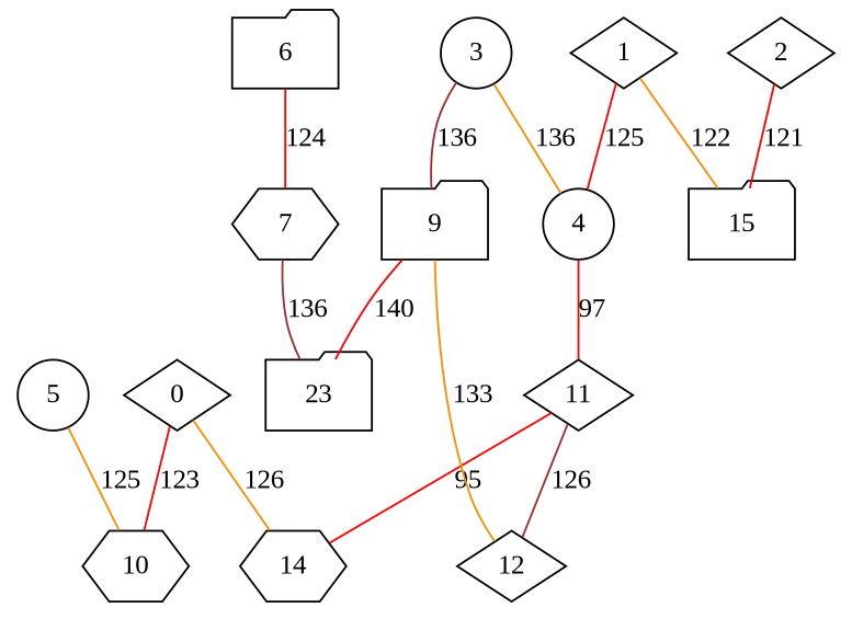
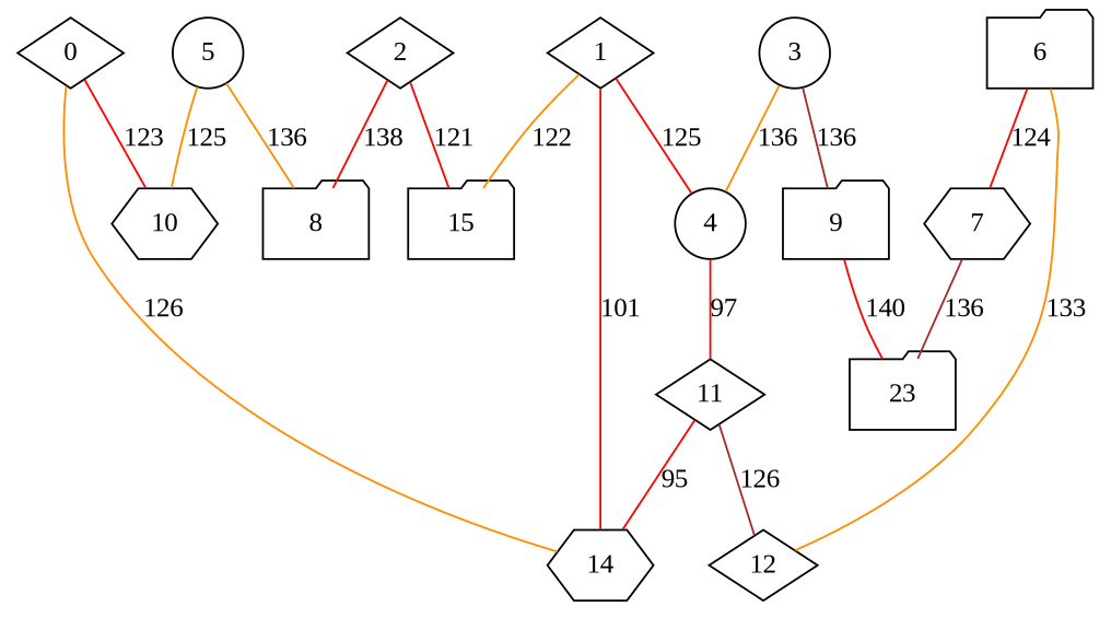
  graph {
    fontname="Liberation Serif"
    node [fontname="Liberation Serif" shape=diamond]
    edge [color=red fontname="Liberation Serif"]
    10 [shape=hexagon]
    0
    14 [shape=hexagon]
    1
    4 [shape=circle]
    15 [shape=folder]
    11
    12
    2
+   8 [shape=folder]
    3 [shape=circle]
    9 [shape=folder]
    n13 [label=23 shape=folder]
    5 [shape=circle]
    6 [shape=folder]
    7 [shape=hexagon]
    0 -- 10 [label=123]
    0 -- 14 [color=darkorange label=126]
+   1 -- 14 [label=101]
    1 -- 4 [label=125]
    1 -- 15 [color=darkorange label=122]
    4 -- 11 [label=97]
    11 -- 14 [label=95]
    11 -- 12 [color=brown label=126]
    2 -- 15 [label=121]
+   2 -- 8 [label=138]
    3 -- 4 [color=darkorange label=136]
    3 -- 9 [color=brown label=136]
    9 -- n13 [label=140]
    5 -- 10 [color=darkorange label=125]
-   9 -- 12 [color=darkorange label=133]
+   5 -- 8 [color=darkorange label=136]
+   6 -- 12 [color=darkorange label=133]
    6 -- 7 [label=124]
    7 -- n13 [color=brown label=136]
  }
